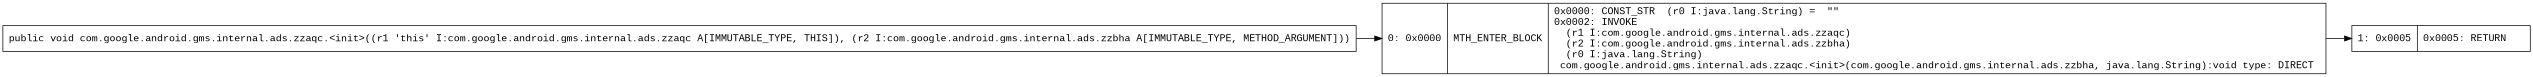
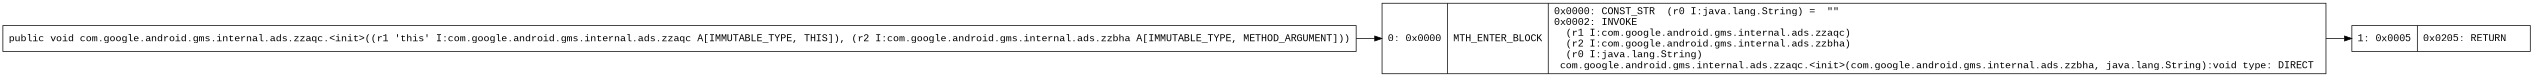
  digraph {
    rankdir=LR
    fontname="Liberation Mono"
    node [shape=record fontname="Liberation Mono"]
    edge [fontname="Liberation Mono"]
    n1 [label="{0\:\ 0x0000|MTH_ENTER_BLOCK\l|0x0000: CONST_STR  (r0 I:java.lang.String) =  \"\" \l0x0002: INVOKE  \l  (r1 I:com.google.android.gms.internal.ads.zzaqc)\l  (r2 I:com.google.android.gms.internal.ads.zzbha)\l  (r0 I:java.lang.String)\l com.google.android.gms.internal.ads.zzaqc.\<init\>(com.google.android.gms.internal.ads.zzbha, java.lang.String):void type: DIRECT \l}"]
-   n2 [label="{1\:\ 0x0005|0x0005: RETURN   \l}"]
+   n2 [label="{1\:\ 0x0005|0x0205: RETURN   \l}"]
    n3 [label="{public void com.google.android.gms.internal.ads.zzaqc.\<init\>((r1 'this' I:com.google.android.gms.internal.ads.zzaqc A[IMMUTABLE_TYPE, THIS]), (r2 I:com.google.android.gms.internal.ads.zzbha A[IMMUTABLE_TYPE, METHOD_ARGUMENT])) }"]
    n1 -> n2
    n3 -> n1
  }
